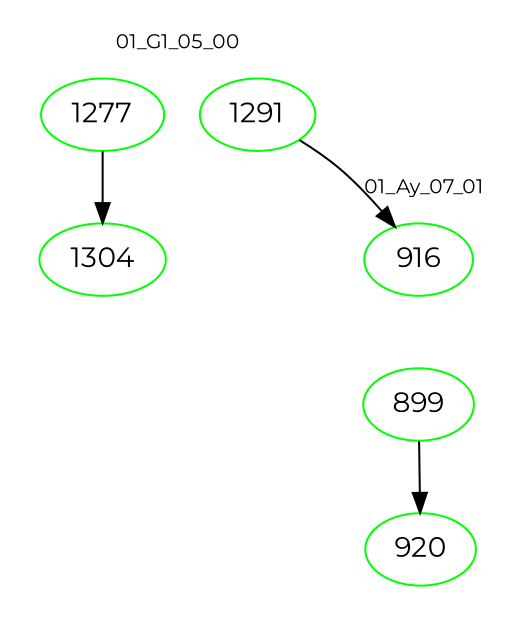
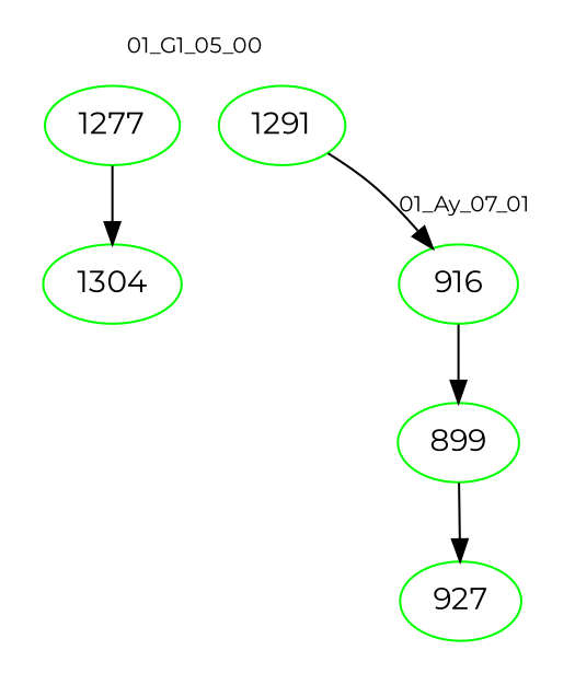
  digraph {
    fontname=Montserrat
    node [color=green fontname=Montserrat]
    edge [color=black fontname=Montserrat]
    n1 [label=916]
    n2 [label=899]
-   n3 [label=920]
+   n3 [label=927]
    n4 [label=1291]
    n5 [label=1277]
    n6 [label=1304]
    subgraph cluster_1 {
      color=white
      fontsize=10
      label="01_Ay_07_01"
      n1
      n2
      n3
    }
    subgraph cluster_2 {
      color=white
      fontsize=10
      label="01_G1_05_00"
      n4
      n5
      n6
    }
+   n1 -> n2
    n2 -> n3
    n4 -> n1
    n5 -> n6
  }
